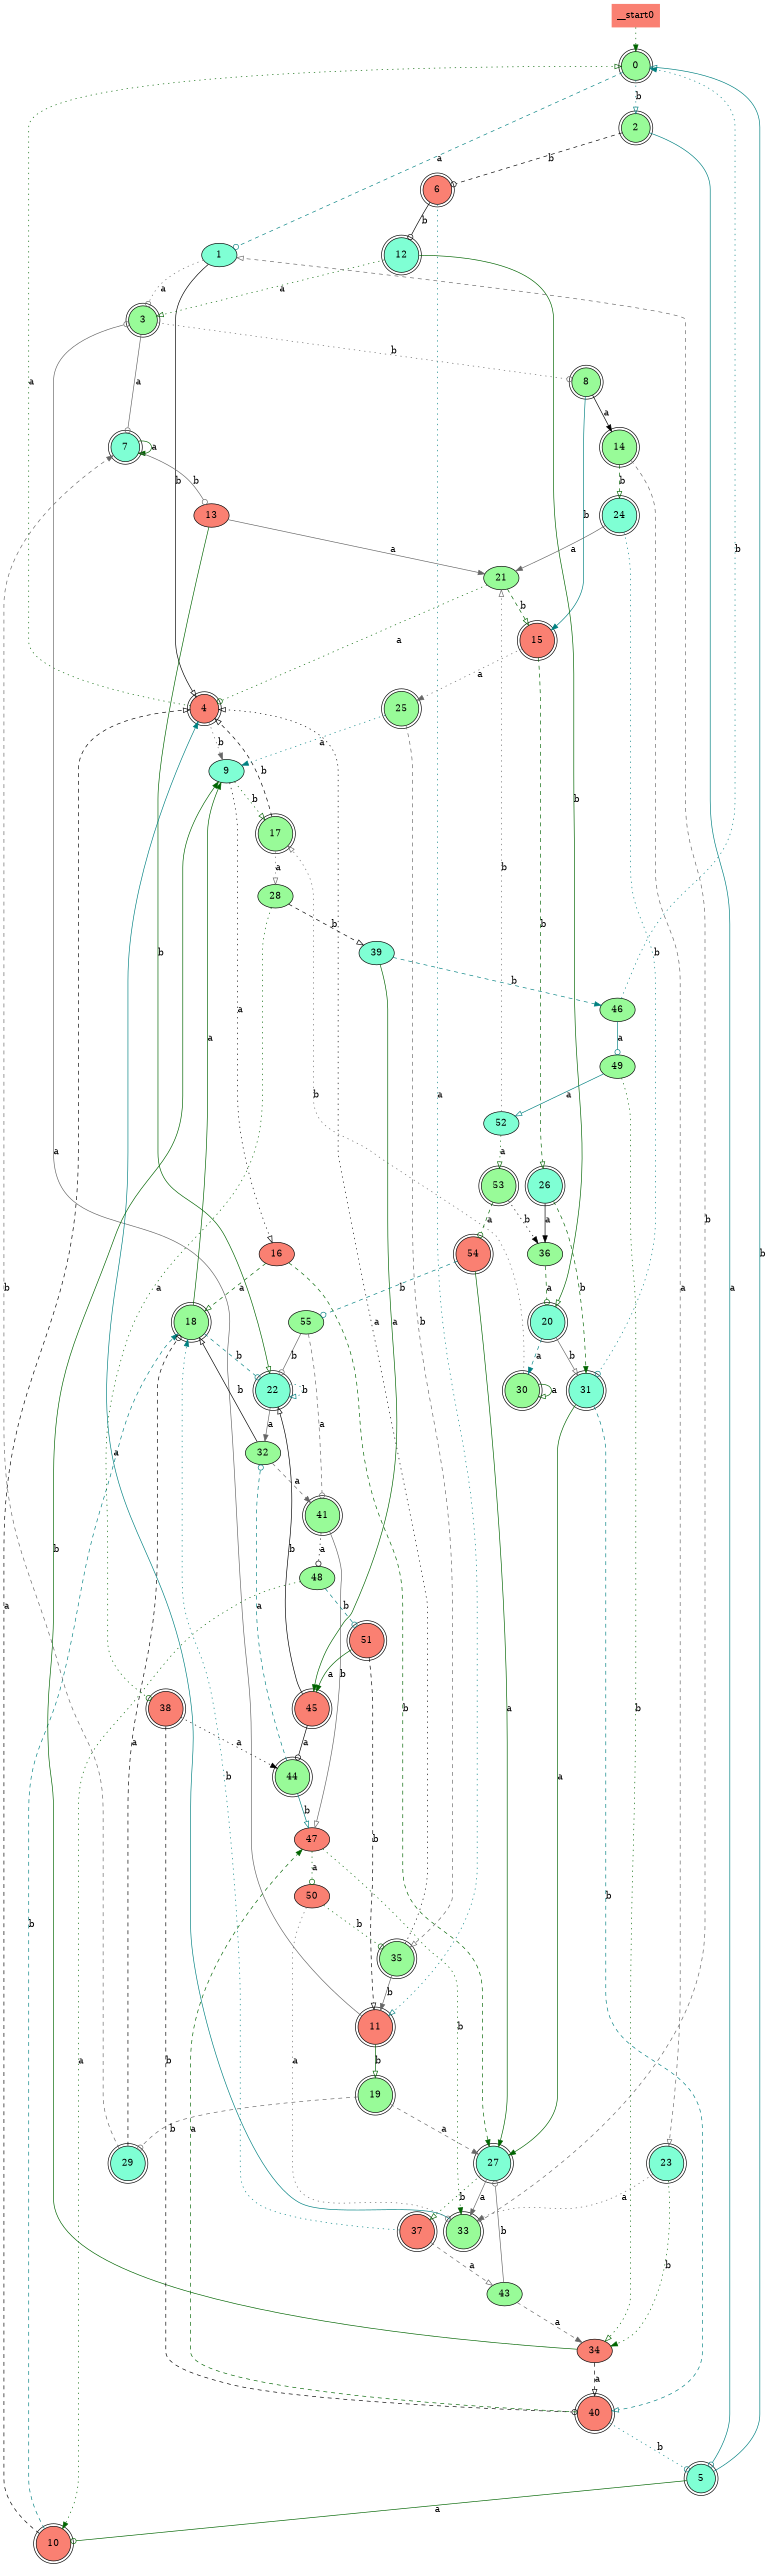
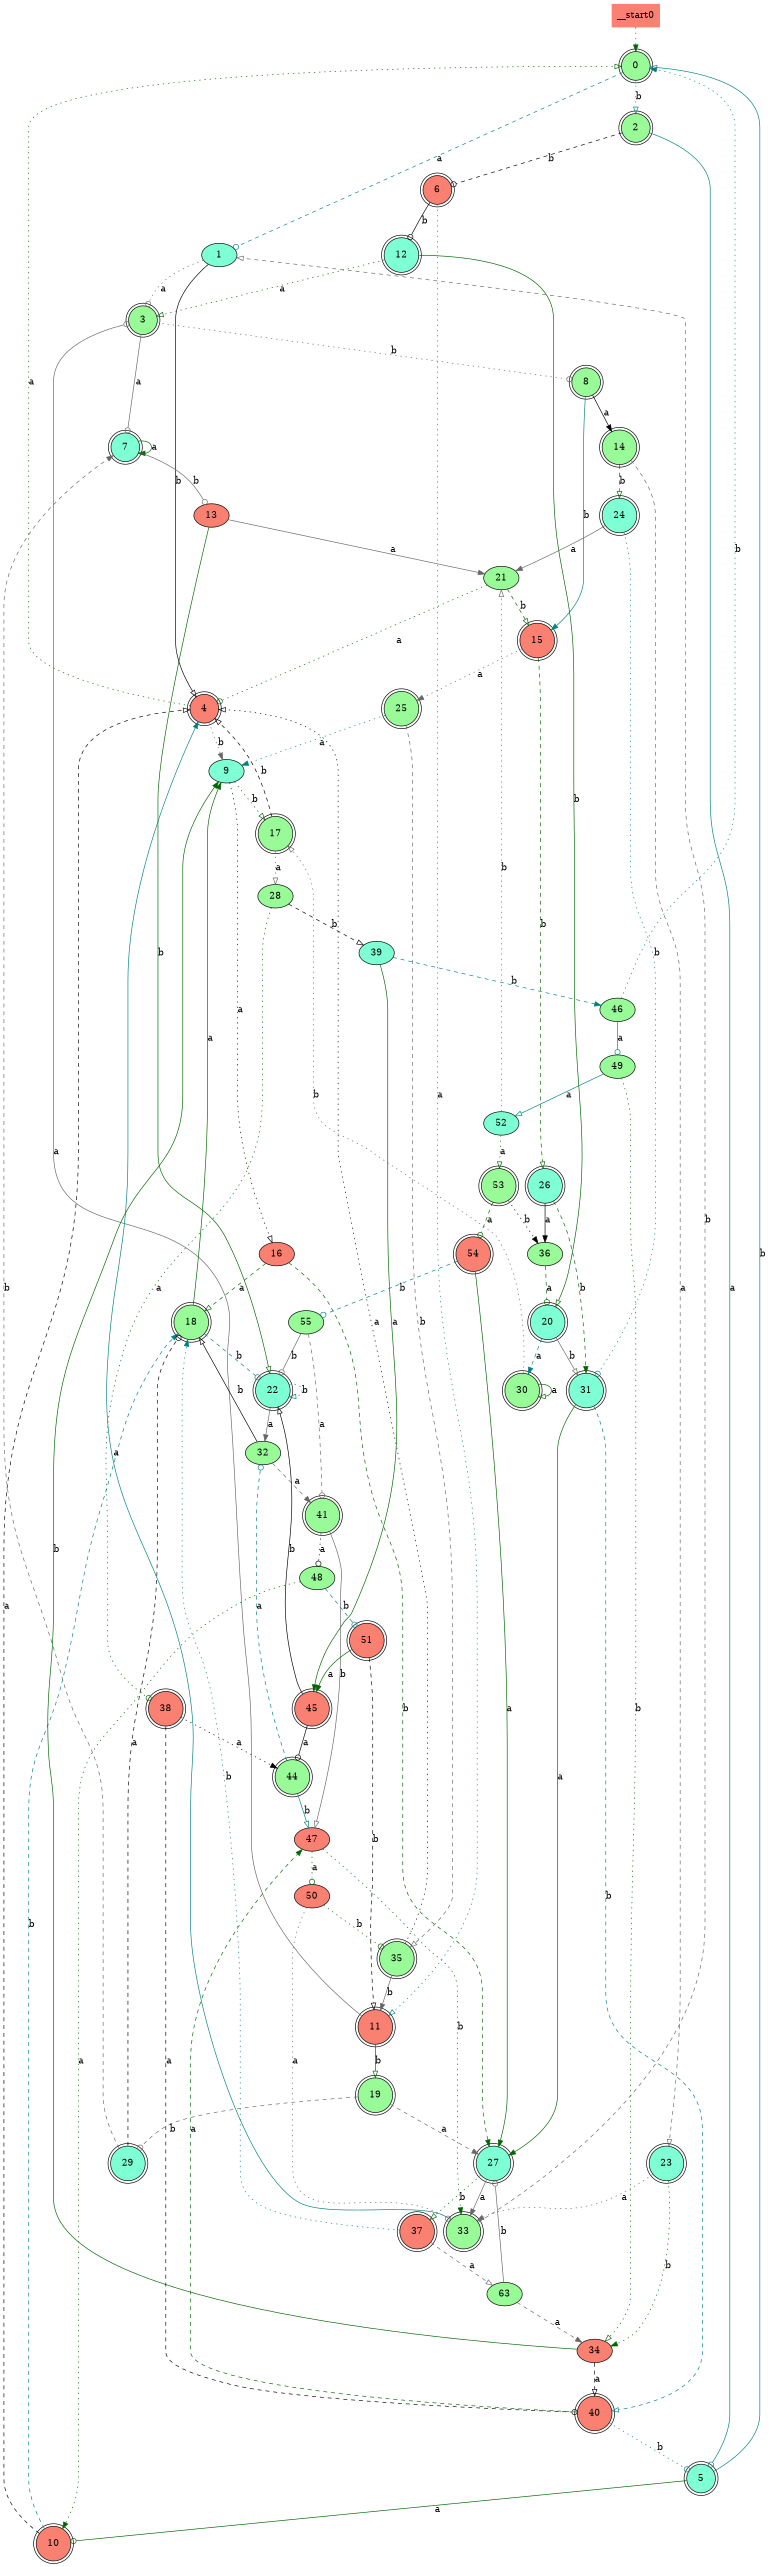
  digraph {
    node [fillcolor=palegreen shape=doublecircle style=filled]
    edge [arrowhead=onormal color=darkgreen style=solid]
    __start0 [fillcolor=salmon shape=none]
    0
    1 [fillcolor=aquamarine shape=""]
    2
    3
    4 [fillcolor=salmon]
    5 [fillcolor=aquamarine]
    6 [fillcolor=salmon]
    7 [fillcolor=aquamarine]
    8
    9 [fillcolor=aquamarine shape=""]
    10 [fillcolor=salmon]
    11 [fillcolor=salmon]
    12 [fillcolor=aquamarine]
    13 [fillcolor=salmon shape=""]
    14
    15 [fillcolor=salmon]
    16 [fillcolor=salmon shape=""]
    17
    18
    19
    20 [fillcolor=aquamarine]
    21 [shape=""]
    22 [fillcolor=aquamarine]
    23 [fillcolor=aquamarine]
    24 [fillcolor=aquamarine]
    25
    26 [fillcolor=aquamarine]
    27 [fillcolor=aquamarine]
    28 [shape=""]
    29 [fillcolor=aquamarine]
    30
    31 [fillcolor=aquamarine]
    32 [shape=""]
    33
    34 [fillcolor=salmon shape=""]
    35
    36 [shape=""]
    37 [fillcolor=salmon]
    38 [fillcolor=salmon]
    39 [fillcolor=aquamarine shape=""]
    40 [fillcolor=salmon]
    41
-   43 [shape=""]
+   43 [label=63 shape=""]
    44
    45 [fillcolor=salmon]
    46 [shape=""]
    47 [fillcolor=salmon shape=""]
    48 [shape=""]
    49 [shape=""]
    50 [fillcolor=salmon shape=""]
    51 [fillcolor=salmon]
    52 [fillcolor=aquamarine shape=""]
    53
    54 [fillcolor=salmon]
    55 [shape=""]
    __start0 -> 0 [arrowhead=normal style=dotted]
    0 -> 1 [arrowhead=odot color=teal label=a style=dashed]
    0 -> 2 [color=teal label=b style=dotted]
    1 -> 3 [arrowhead=odot color=gray40 label=a style=dotted]
    1 -> 4 [color=black label=b]
    2 -> 5 [arrowhead=odot color=teal label=a]
    2 -> 6 [arrowhead=odot color=black label=b style=dashed]
    3 -> 7 [arrowhead=odot color=gray40 label=a]
    3 -> 8 [arrowhead=odot color=gray40 label=b style=dotted]
    4 -> 0 [label=a style=dotted]
    4 -> 9 [arrowhead=normal color=gray40 label=b style=dotted]
    5 -> 0 [color=teal label=b]
    5 -> 10 [arrowhead=odot label=a]
    6 -> 11 [color=teal label=a style=dotted]
    6 -> 12 [arrowhead=odot color=black label=b]
    7 -> 7 [arrowhead=normal label=a]
    7 -> 13 [arrowhead=odot color=gray40 label=b]
    8 -> 14 [arrowhead=normal color=black label=a]
    8 -> 15 [arrowhead=normal color=teal label=b]
    9 -> 16 [color=black label=a style=dotted]
    9 -> 17 [label=b style=dotted]
    10 -> 4 [color=black label=a style=dashed]
    10 -> 18 [arrowhead=normal color=teal label=b style=dashed]
    11 -> 3 [arrowhead=odot color=gray40 label=a]
    11 -> 19 [label=b]
    12 -> 3 [label=a style=dotted]
    12 -> 20 [label=b]
    13 -> 21 [arrowhead=normal color=gray40 label=a]
    13 -> 22 [label=b]
    14 -> 23 [color=gray40 label=a style=dashed]
    14 -> 24 [label=b style=dashed]
    15 -> 25 [arrowhead=normal color=gray40 label=a style=dotted]
    15 -> 26 [label=b style=dashed]
    16 -> 18 [label=a style=dashed]
    16 -> 27 [arrowhead=normal label=b style=dashed]
    17 -> 4 [color=black label=b style=dashed]
    17 -> 28 [color=gray40 label=a style=dotted]
    18 -> 9 [arrowhead=normal label=a]
    18 -> 22 [arrowhead=odot color=teal label=b style=dashed]
    19 -> 27 [arrowhead=normal color=gray40 label=a style=dashed]
    19 -> 29 [arrowhead=odot color=gray40 label=b style=dashed]
    20 -> 30 [arrowhead=normal color=teal label=a style=dashed]
    20 -> 31 [color=gray40 label=b]
    21 -> 4 [arrowhead=odot label=a style=dotted]
    21 -> 15 [label=b style=dashed]
    22 -> 22 [color=teal label=b style=dotted]
    22 -> 32 [arrowhead=normal color=gray40 label=a]
    23 -> 33 [arrowhead=normal color=gray40 label=a style=dotted]
    23 -> 34 [arrowhead=normal label=b style=dotted]
    24 -> 21 [arrowhead=normal color=gray40 label=a]
    24 -> 31 [arrowhead=odot color=teal label=b style=dotted]
    25 -> 9 [arrowhead=normal color=teal label=a style=dotted]
    25 -> 35 [color=gray40 label=b style=dashed]
    26 -> 31 [arrowhead=normal label=b style=dashed]
    26 -> 36 [arrowhead=normal color=black label=a]
    27 -> 33 [arrowhead=normal color=gray40 label=a]
    27 -> 37 [label=b style=dotted]
    28 -> 38 [arrowhead=odot label=a style=dotted]
    28 -> 39 [color=black label=b style=dashed]
    29 -> 7 [arrowhead=normal color=gray40 label=b style=dashed]
    29 -> 18 [arrowhead=odot color=black label=a style=dashed]
    30 -> 17 [color=gray40 label=b style=dotted]
    30 -> 30 [label=a]
    31 -> 27 [arrowhead=normal label=a]
    31 -> 40 [color=teal label=b style=dashed]
    32 -> 18 [color=black label=b]
    32 -> 41 [arrowhead=normal color=gray40 label=a style=dashed]
    33 -> 1 [color=gray40 label=b style=dashed]
    33 -> 4 [arrowhead=normal color=teal label=a]
    34 -> 9 [arrowhead=normal label=b]
    34 -> 40 [color=black label=a style=dashed]
    35 -> 4 [color=black label=a style=dotted]
    35 -> 11 [arrowhead=normal color=gray40 label=b]
    36 -> 20 [arrowhead=odot label=a style=dashed]
    37 -> 18 [arrowhead=normal color=teal label=b style=dotted]
    37 -> 43 [color=gray40 label=a style=dashed]
-   38 -> 40 [arrowhead=odot color=black label=b style=dashed]
+   38 -> 40 [arrowhead=odot color=black label=a style=dashed]
    38 -> 44 [arrowhead=normal color=black label=a style=dotted]
    39 -> 45 [arrowhead=normal label=a]
    39 -> 46 [arrowhead=normal color=teal label=b style=dashed]
    40 -> 5 [arrowhead=odot color=teal label=b style=dotted]
    40 -> 47 [arrowhead=normal label=a style=dashed]
    41 -> 47 [color=gray40 label=b]
    41 -> 48 [arrowhead=odot color=black label=a style=dotted]
    43 -> 27 [arrowhead=odot color=gray40 label=b]
    43 -> 34 [arrowhead=normal color=gray40 label=a style=dashed]
    44 -> 32 [arrowhead=odot color=teal label=a style=dashed]
    44 -> 47 [color=teal label=b]
    45 -> 22 [color=black label=b]
    45 -> 44 [arrowhead=odot color=black label=a]
    46 -> 0 [arrowhead=normal color=teal label=b style=dotted]
    46 -> 49 [arrowhead=odot color=teal label=a]
    47 -> 33 [arrowhead=normal label=b style=dotted]
    47 -> 50 [arrowhead=odot label=a style=dotted]
    48 -> 10 [arrowhead=normal label=a style=dotted]
    48 -> 51 [arrowhead=odot color=teal label=b style=dashed]
    49 -> 34 [label=b style=dotted]
    49 -> 52 [color=teal label=a]
    50 -> 33 [arrowhead=odot color=gray40 label=a style=dotted]
    50 -> 35 [arrowhead=odot label=b style=dotted]
    51 -> 11 [color=black label=b style=dashed]
    51 -> 45 [arrowhead=normal label=a]
    52 -> 21 [color=gray40 label=b style=dotted]
    52 -> 53 [label=a style=dotted]
    53 -> 36 [arrowhead=normal color=black label=b style=dotted]
    53 -> 54 [arrowhead=odot label=a style=dashed]
    54 -> 27 [arrowhead=normal label=a]
    54 -> 55 [arrowhead=odot color=teal label=b style=dashed]
    55 -> 22 [arrowhead=odot color=gray40 label=b]
    55 -> 41 [arrowhead=odot color=gray40 label=a style=dashed]
  }
